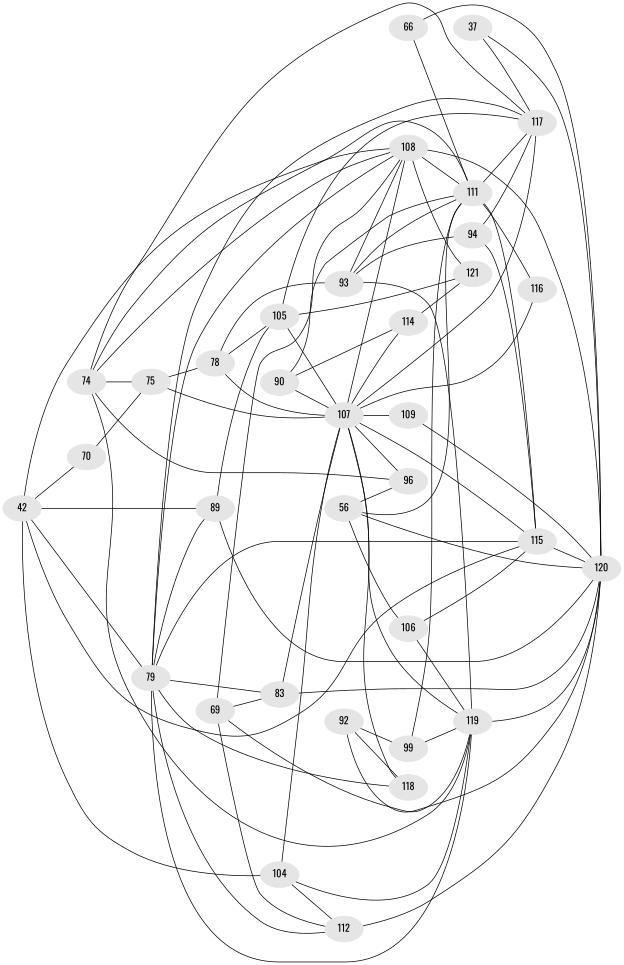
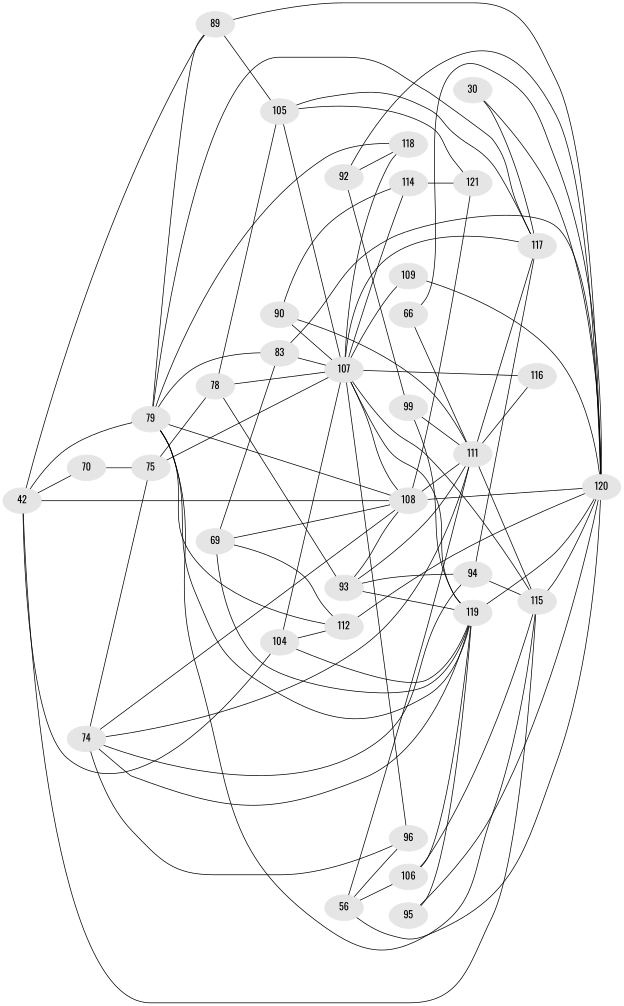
  graph {
    fontname=Oswald
    rankdir=LR
    node [color=gray90 fontname=Oswald style=filled]
    edge [fontname=Oswald]
    117 [super="+98+65+39"]
-   30 [label=37]
+   30
    120 [super="+19+45+80+102"]
    42 [super="+28"]
    70
    79 [super="+37+52"]
    89 [super="+4+21"]
    104 [super="+29"]
    108 [super="+41+63+91"]
    115 [super="+51+67"]
    75
    112 [super="+33+72"]
    83 [super="+38"]
    119 [super="+17+103+82+97"]
    118 [super="+113"]
    105
    107 [super="+40+84+100+101"]
    111 [super="+55+50"]
    121 [super="+47"]
    99
    116
    56
    96
    106 [super="+2+71"]
    66
    69 [super="+61"]
    78
    74 [super="+14"]
    93 [super="+68+77"]
    114 [super="+110"]
    109
    94 [super="+34+12"]
    90 [super="+87"]
    92 [super="+81"]
+   95
    30 -- 117 [weight=2]
    30 -- 120 [weight=3]
    42 -- 70
    42 -- 79
    42 -- 89 [weight=2]
    42 -- 104
    42 -- 108 [weight=3]
    42 -- 115 [weight=2]
    70 -- 75
    79 -- 117
    79 -- 89
    79 -- 108 [weight=2]
    79 -- 115 [weight=2]
    79 -- 112
    79 -- 83 [weight=2]
    79 -- 119 [weight=2]
    79 -- 118 [weight=3]
    89 -- 120 [weight=4]
    89 -- 105 [weight=2]
    104 -- 112 [weight=2]
    104 -- 119
    104 -- 107
    108 -- 120 [weight=6]
    108 -- 111 [weight=2]
    108 -- 121
    115 -- 120 [weight=3]
    75 -- 107
    75 -- 78
    112 -- 120 [weight=2]
    83 -- 120
    83 -- 107
    119 -- 120 [weight=6]
    105 -- 117
    105 -- 107 [weight=2]
    105 -- 121 [weight=2]
    107 -- 117 [weight=3]
    107 -- 108 [weight=3]
    107 -- 115 [weight=2]
    107 -- 119 [weight=5]
    107 -- 118 [weight=3]
    107 -- 116
    107 -- 96
    107 -- 114 [weight=3]
    107 -- 109 [weight=3]
    111 -- 117
    111 -- 115 [weight=2]
    111 -- 116
    99 -- 119
    99 -- 111
    56 -- 120
    56 -- 111
    56 -- 96
    56 -- 106
    106 -- 115 [weight=2]
    106 -- 119 [weight=2]
    66 -- 120
    66 -- 111
    69 -- 108
    69 -- 112
    69 -- 83
    69 -- 119
    78 -- 105
    78 -- 107 [weight=2]
    78 -- 93 [weight=2]
-   74 -- 117
+   74 -- 94
    74 -- 108 [weight=2]
    74 -- 75 [weight=2]
    74 -- 119
    74 -- 111
    74 -- 96 [weight=2]
    93 -- 108
    93 -- 119 [weight=3]
    93 -- 111
    93 -- 94
    114 -- 121
    109 -- 120 [weight=2]
    94 -- 117
    94 -- 115 [weight=3]
    90 -- 107 [weight=2]
    90 -- 111
    90 -- 114 [weight=2]
    92 -- 120
    92 -- 118 [weight=2]
    92 -- 99 [weight=2]
+   95 -- 120
+   95 -- 119
  }
